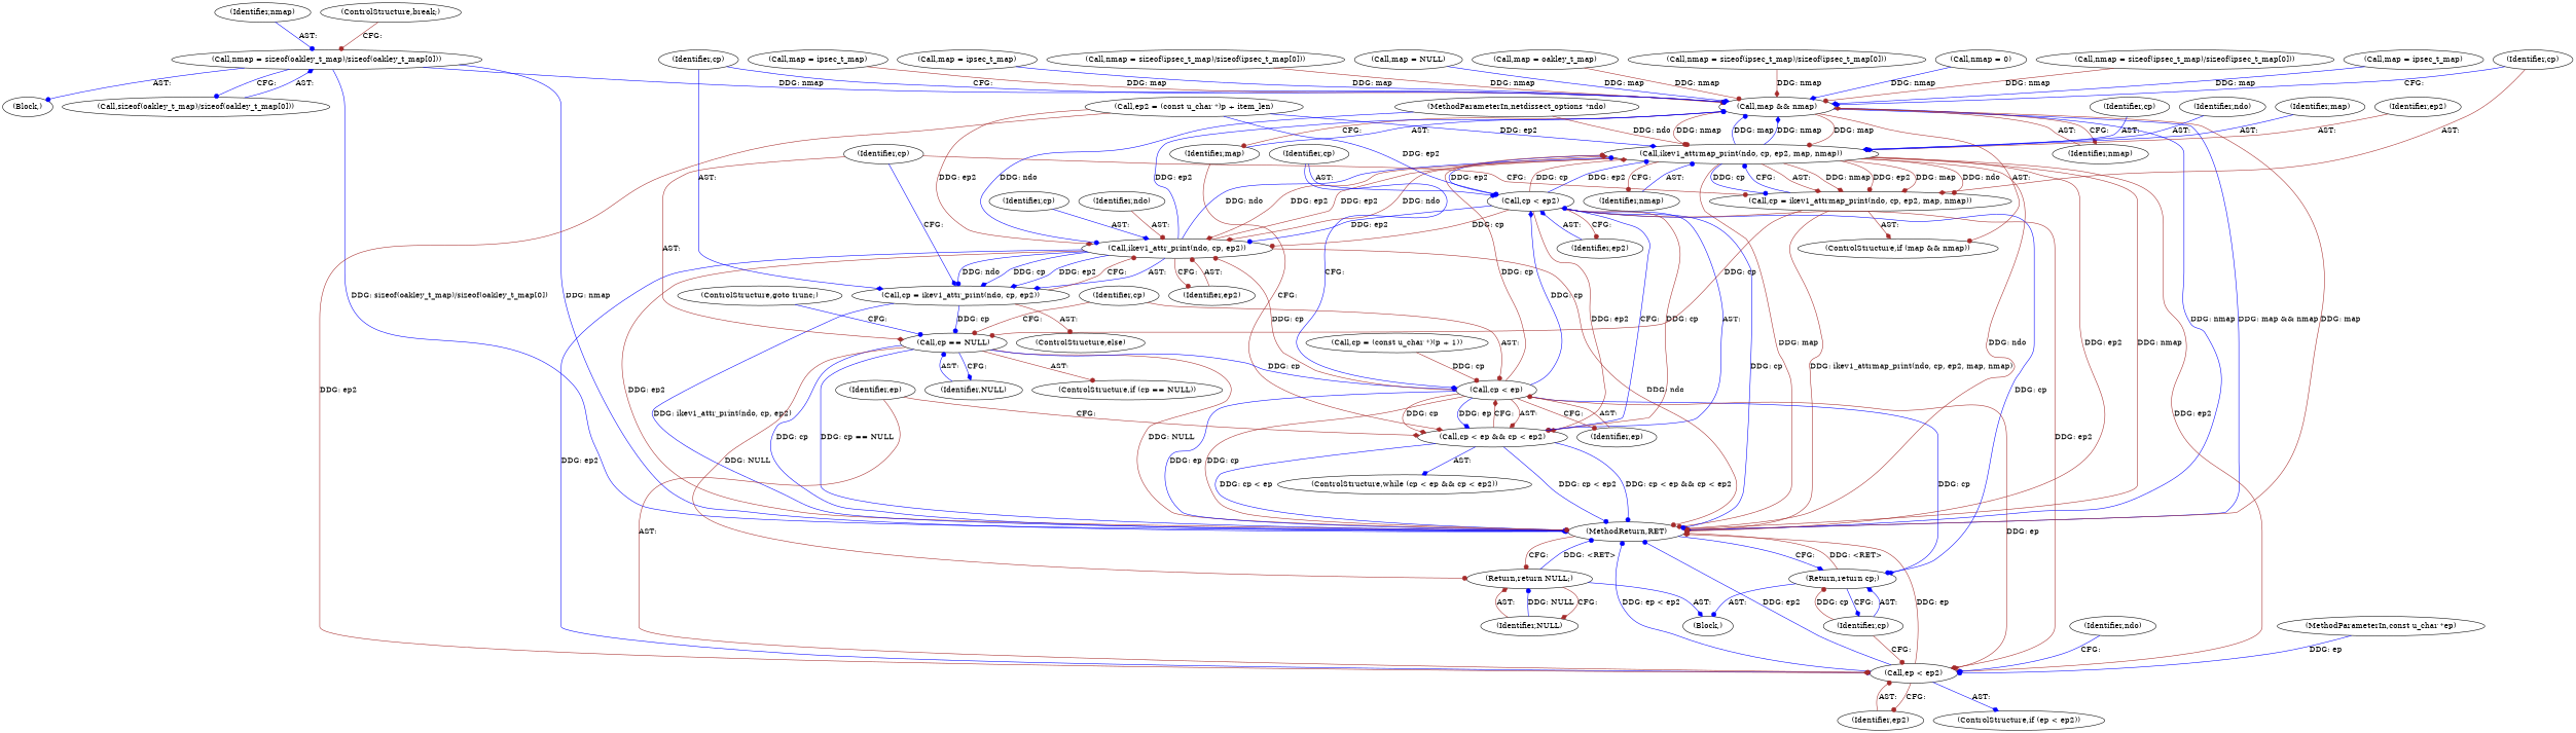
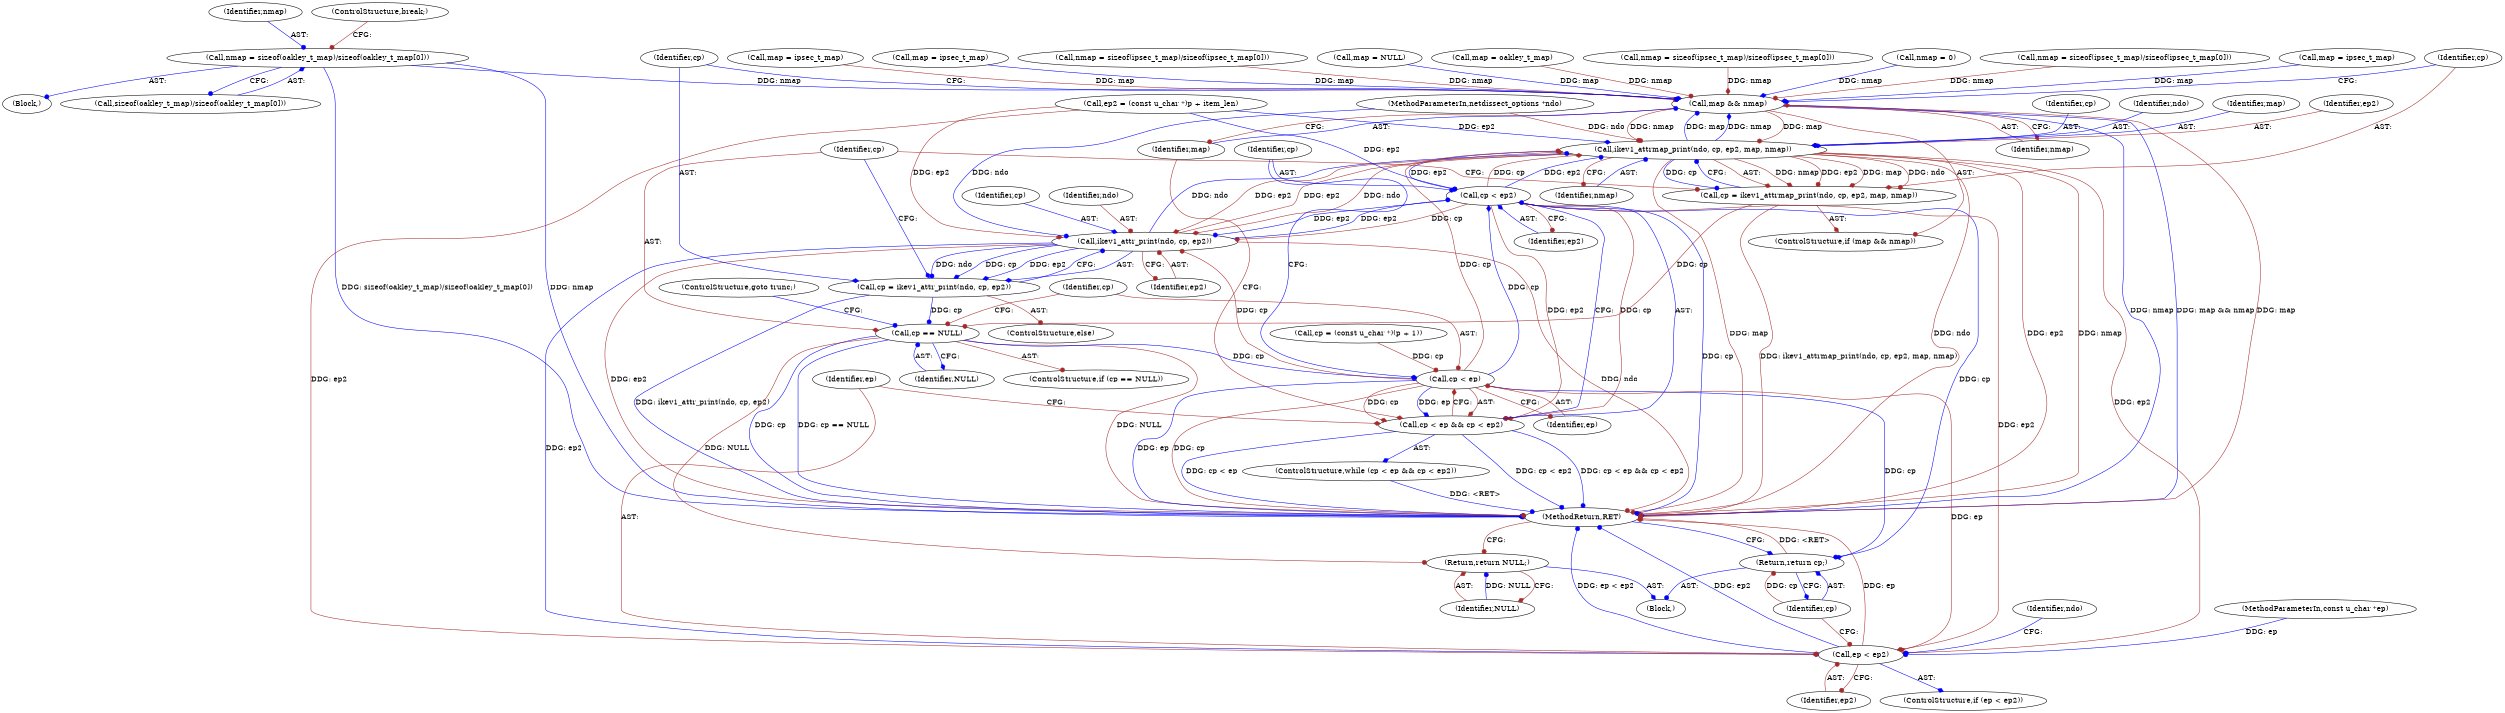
  digraph {
    edge [arrowhead=dot color=blue]
    n1 [label="(Call,nmap = sizeof(oakley_t_map)/sizeof(oakley_t_map[0]))"]
    n2 [label="(Call,map && nmap)"]
    n3 [label="(Call,sizeof(oakley_t_map)/sizeof(oakley_t_map[0]))"]
    n4 [label="(MethodReturn,RET)"]
    n5 [label="(Block,)"]
    n6 [label="(Call,ikev1_attrmap_print(ndo, cp, ep2, map, nmap))"]
    n7 [label="(ControlStructure,if (map && nmap))"]
    n8 [label="(Identifier,nmap)"]
    n9 [label="(Identifier,map)"]
    n10 [label="(Return,return cp;)"]
    n11 [label="(Return,return NULL;)"]
    n12 [label="(Call,cp < ep2)"]
    n13 [label="(Call,ikev1_attr_print(ndo, cp, ep2))"]
    n14 [label="(Call,ep < ep2)"]
    n15 [label="(Call,cp = ikev1_attrmap_print(ndo, cp, ep2, map, nmap))"]
    n16 [label="(Identifier,nmap)"]
    n17 [label="(Call,cp < ep && cp < ep2)"]
    n18 [label="(Identifier,ep2)"]
    n19 [label="(Call,cp = ikev1_attr_print(ndo, cp, ep2))"]
    n20 [label="(Identifier,ep2)"]
    n21 [label="(Identifier,ep2)"]
    n22 [label="(ControlStructure,if (ep < ep2))"]
    n23 [label="(Call,cp == NULL)"]
    n24 [label="(Call,cp < ep)"]
    n25 [label="(ControlStructure,while (cp < ep && cp < ep2))"]
    n26 [label="(Block,)"]
    n27 [label="(Identifier,cp)"]
    n28 [label="(Identifier,ep)"]
    n29 [label="(ControlStructure,else)"]
    n30 [label="(ControlStructure,if (cp == NULL))"]
    n31 [label="(Identifier,NULL)"]
    n32 [label="(Identifier,NULL)"]
    n33 [label="(Identifier,cp)"]
    n34 [label="(Call,cp = (const u_char *)(p + 1))"]
    n35 [label="(Identifier,cp)"]
    n36 [label="(Identifier,nmap)"]
    n37 [label="(Call,nmap = 0)"]
    n38 [label="(Call,nmap = sizeof(ipsec_t_map)/sizeof(ipsec_t_map[0]))"]
    n39 [label="(Call,map = ipsec_t_map)"]
    n40 [label="(Call,map = ipsec_t_map)"]
    n41 [label="(Identifier,ep)"]
    n42 [label="(Identifier,ndo)"]
    n43 [label="(Call,map = ipsec_t_map)"]
    n44 [label="(Identifier,cp)"]
    n45 [label="(Identifier,cp)"]
    n46 [label="(Identifier,cp)"]
    n47 [label="(Call,nmap = sizeof(ipsec_t_map)/sizeof(ipsec_t_map[0]))"]
    n48 [label="(Call,map = NULL)"]
    n49 [label="(Call,ep2 = (const u_char *)p + item_len)"]
    n50 [label="(Identifier,ep2)"]
    n51 [label="(Identifier,cp)"]
    n52 [label="(Identifier,cp)"]
    n53 [label="(ControlStructure,break;)"]
    n54 [label="(Identifier,ndo)"]
    n55 [label="(Identifier,ndo)"]
    n56 [label="(Call,map = oakley_t_map)"]
    n57 [label="(Call,nmap = sizeof(ipsec_t_map)/sizeof(ipsec_t_map[0]))"]
    n58 [label="(Identifier,map)"]
    n59 [label="(MethodParameterIn,const u_char *ep)"]
    n60 [label="(ControlStructure,goto trunc;)"]
    n61 [label="(MethodParameterIn,netdissect_options *ndo)"]
    n1 -> n2 [label="DDG: nmap"]
    n1 -> n3 [label="CFG: "]
    n1 -> n4 [arrowhead=diamond label="DDG: sizeof(oakley_t_map)/sizeof(oakley_t_map[0])"]
    n1 -> n4 [label="DDG: nmap"]
    n1 -> n5 [label="AST: "]
    n2 -> n4 [arrowhead=diamond label="DDG: map && nmap"]
    n2 -> n4 [color=brown label="DDG: map"]
    n2 -> n4 [arrowhead=diamond label="DDG: nmap"]
    n2 -> n6 [color=brown label="DDG: map"]
    n2 -> n6 [color=brown label="DDG: nmap"]
    n2 -> n7 [color=brown label="AST: "]
    n2 -> n8 [arrowhead=diamond color=brown label="CFG: "]
    n2 -> n9 [color=brown label="CFG: "]
    n3 -> n1 [arrowhead=diamond label="AST: "]
    n4 -> n10 [arrowhead=diamond label="CFG: "]
    n4 -> n11 [color=brown label="CFG: "]
    n6 -> n2 [label="DDG: map"]
    n6 -> n2 [arrowhead=diamond label="DDG: nmap"]
    n6 -> n4 [arrowhead=diamond color=brown label="DDG: ndo"]
    n6 -> n4 [color=brown label="DDG: ep2"]
    n6 -> n4 [arrowhead=diamond color=brown label="DDG: nmap"]
    n6 -> n4 [color=brown label="DDG: map"]
    n6 -> n12 [label="DDG: ep2"]
    n6 -> n13 [arrowhead=diamond color=brown label="DDG: ndo"]
    n6 -> n13 [arrowhead=diamond color=brown label="DDG: ep2"]
    n6 -> n14 [color=brown label="DDG: ep2"]
    n6 -> n15 [arrowhead=diamond color=brown label="AST: "]
    n6 -> n15 [arrowhead=diamond color=brown label="DDG: nmap"]
    n6 -> n15 [color=brown label="DDG: ep2"]
    n6 -> n15 [arrowhead=diamond color=brown label="DDG: map"]
    n6 -> n15 [color=brown label="DDG: ndo"]
    n6 -> n15 [label="DDG: cp"]
    n6 -> n16 [color=brown label="CFG: "]
    n8 -> n2 [arrowhead=diamond color=brown label="AST: "]
    n9 -> n2 [label="AST: "]
    n9 -> n17 [arrowhead=diamond color=brown label="CFG: "]
    n10 -> n4 [color=brown label="DDG: <RET>"]
    n10 -> n26 [label="AST: "]
    n10 -> n27 [arrowhead=diamond label="CFG: "]
-   n11 -> n4 [label="DDG: <RET>"]
+   n25 -> n4 [label="DDG: <RET>"]
    n11 -> n26 [arrowhead=diamond label="AST: "]
    n11 -> n32 [arrowhead=diamond color=brown label="CFG: "]
    n12 -> n4 [label="DDG: cp"]
    n12 -> n6 [arrowhead=diamond color=brown label="DDG: cp"]
    n12 -> n6 [label="DDG: ep2"]
    n12 -> n10 [label="DDG: cp"]
    n12 -> n13 [color=brown label="DDG: cp"]
    n12 -> n13 [label="DDG: ep2"]
    n12 -> n14 [arrowhead=diamond color=brown label="DDG: ep2"]
    n12 -> n17 [arrowhead=diamond label="AST: "]
    n12 -> n17 [color=brown label="DDG: cp"]
    n12 -> n17 [arrowhead=diamond color=brown label="DDG: ep2"]
    n12 -> n18 [color=brown label="CFG: "]
    n13 -> n4 [color=brown label="DDG: ndo"]
    n13 -> n4 [arrowhead=diamond color=brown label="DDG: ep2"]
    n13 -> n6 [label="DDG: ndo"]
    n13 -> n6 [arrowhead=diamond color=brown label="DDG: ep2"]
-   n13 -> n2 [label="DDG: ep2"]
+   n13 -> n12 [label="DDG: ep2"]
    n13 -> n14 [label="DDG: ep2"]
    n13 -> n19 [arrowhead=diamond label="AST: "]
    n13 -> n19 [label="DDG: ndo"]
    n13 -> n19 [arrowhead=diamond label="DDG: cp"]
    n13 -> n19 [arrowhead=diamond label="DDG: ep2"]
    n13 -> n20 [color=brown label="CFG: "]
    n14 -> n4 [label="DDG: ep < ep2"]
    n14 -> n4 [label="DDG: ep2"]
    n14 -> n4 [arrowhead=diamond color=brown label="DDG: ep"]
    n14 -> n21 [color=brown label="CFG: "]
    n14 -> n22 [arrowhead=diamond label="AST: "]
    n15 -> n4 [color=brown label="DDG: ikev1_attrmap_print(ndo, cp, ep2, map, nmap)"]
    n15 -> n6 [label="CFG: "]
    n15 -> n7 [arrowhead=diamond color=brown label="AST: "]
    n15 -> n23 [color=brown label="DDG: cp"]
    n16 -> n6 [label="AST: "]
    n17 -> n4 [arrowhead=diamond label="DDG: cp < ep"]
    n17 -> n4 [label="DDG: cp < ep2"]
    n17 -> n4 [label="DDG: cp < ep && cp < ep2"]
    n17 -> n12 [label="CFG: "]
    n17 -> n24 [arrowhead=diamond color=brown label="CFG: "]
    n17 -> n25 [arrowhead=diamond label="AST: "]
    n18 -> n12 [arrowhead=diamond label="AST: "]
    n19 -> n4 [arrowhead=diamond label="DDG: ikev1_attr_print(ndo, cp, ep2)"]
-   n19 -> n13 [color=brown label="CFG: "]
+   n19 -> n13 [label="CFG: "]
    n19 -> n23 [label="DDG: cp"]
    n19 -> n29 [color=brown label="AST: "]
    n20 -> n13 [color=brown label="AST: "]
    n21 -> n14 [color=brown label="AST: "]
    n23 -> n4 [arrowhead=diamond label="DDG: cp == NULL"]
    n23 -> n4 [color=brown label="DDG: NULL"]
    n23 -> n4 [arrowhead=diamond label="DDG: cp"]
    n23 -> n11 [color=brown label="DDG: NULL"]
    n23 -> n24 [label="DDG: cp"]
    n23 -> n30 [color=brown label="AST: "]
    n23 -> n31 [arrowhead=diamond label="CFG: "]
    n24 -> n4 [label="DDG: ep"]
    n24 -> n4 [color=brown label="DDG: cp"]
    n24 -> n6 [color=brown label="DDG: cp"]
    n24 -> n10 [arrowhead=diamond label="DDG: cp"]
    n24 -> n12 [arrowhead=diamond label="DDG: cp"]
    n24 -> n13 [color=brown label="DDG: cp"]
    n24 -> n14 [arrowhead=diamond color=brown label="DDG: ep"]
    n24 -> n17 [arrowhead=diamond color=brown label="AST: "]
    n24 -> n17 [arrowhead=diamond color=brown label="DDG: cp"]
    n24 -> n17 [arrowhead=diamond label="DDG: ep"]
    n24 -> n28 [color=brown label="CFG: "]
    n27 -> n10 [arrowhead=diamond label="AST: "]
    n27 -> n10 [color=brown label="DDG: cp"]
    n27 -> n14 [color=brown label="CFG: "]
    n28 -> n24 [color=brown label="AST: "]
    n31 -> n23 [label="AST: "]
    n32 -> n11 [arrowhead=diamond color=brown label="AST: "]
    n32 -> n11 [label="DDG: NULL"]
    n33 -> n12 [label="AST: "]
    n33 -> n24 [arrowhead=diamond label="CFG: "]
    n34 -> n24 [color=brown label="DDG: cp"]
    n35 -> n15 [color=brown label="CFG: "]
    n35 -> n19 [arrowhead=diamond label="CFG: "]
    n35 -> n23 [arrowhead=diamond color=brown label="AST: "]
    n36 -> n1 [label="AST: "]
    n37 -> n2 [arrowhead=diamond label="DDG: nmap"]
    n38 -> n2 [color=brown label="DDG: nmap"]
    n39 -> n2 [arrowhead=diamond label="DDG: map"]
    n40 -> n2 [color=brown label="DDG: map"]
    n41 -> n14 [color=brown label="AST: "]
    n41 -> n17 [arrowhead=diamond color=brown label="CFG: "]
    n42 -> n14 [arrowhead=diamond label="CFG: "]
    n43 -> n2 [label="DDG: map"]
    n44 -> n23 [color=brown label="CFG: "]
    n44 -> n24 [color=brown label="AST: "]
    n45 -> n2 [arrowhead=diamond label="CFG: "]
    n45 -> n15 [arrowhead=diamond color=brown label="AST: "]
    n46 -> n13 [arrowhead=diamond label="AST: "]
    n47 -> n2 [color=brown label="DDG: nmap"]
    n48 -> n2 [arrowhead=diamond label="DDG: map"]
    n49 -> n6 [arrowhead=diamond label="DDG: ep2"]
    n49 -> n12 [label="DDG: ep2"]
    n49 -> n13 [arrowhead=diamond color=brown label="DDG: ep2"]
    n49 -> n14 [arrowhead=diamond color=brown label="DDG: ep2"]
    n50 -> n6 [color=brown label="AST: "]
    n51 -> n2 [label="CFG: "]
    n51 -> n19 [arrowhead=diamond label="AST: "]
    n52 -> n6 [arrowhead=diamond label="AST: "]
    n53 -> n1 [color=brown label="CFG: "]
    n54 -> n6 [arrowhead=diamond label="AST: "]
    n55 -> n13 [color=brown label="AST: "]
    n56 -> n2 [color=brown label="DDG: nmap"]
    n57 -> n2 [arrowhead=diamond color=brown label="DDG: nmap"]
    n58 -> n6 [arrowhead=diamond label="AST: "]
    n59 -> n14 [label="DDG: ep"]
    n60 -> n23 [label="CFG: "]
    n61 -> n6 [color=brown label="DDG: ndo"]
    n61 -> n13 [label="DDG: ndo"]
  }
